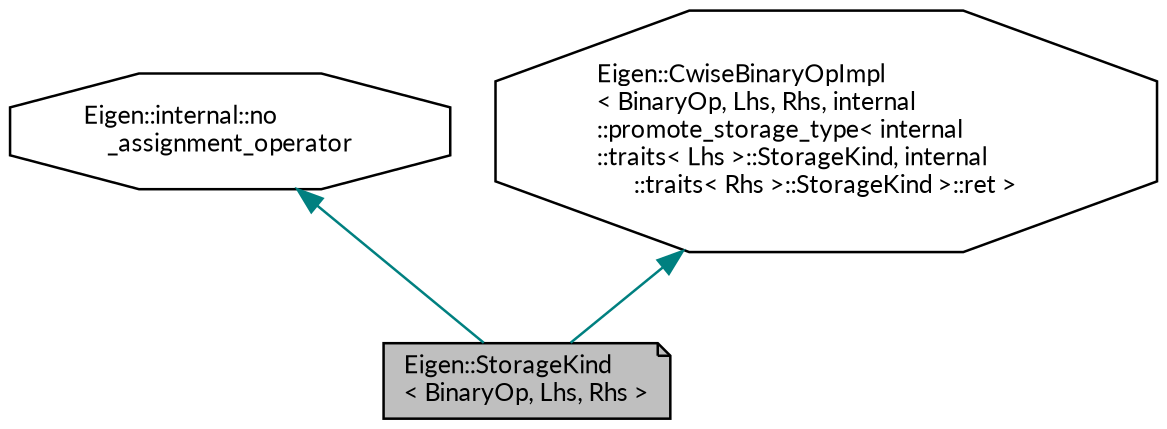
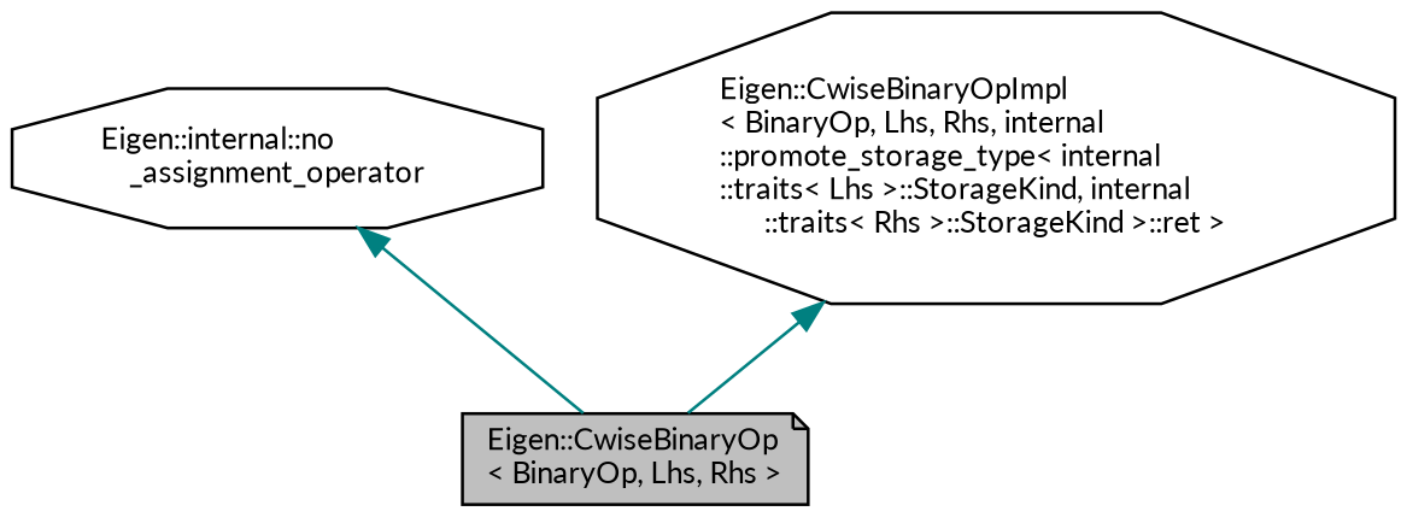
  digraph {
    rankdir=TB
    fontname=Lato
    node [color=black fillcolor=white fontname=Lato fontsize=10 shape=octagon style=filled]
    edge [color=teal dir=back fontname=Lato fontsize=10 labelfontname=Helvetica labelfontsize=10 style=solid]
-   n1 [fillcolor=grey75 fontcolor=black height=0.2 label="Eigen::StorageKind\l\< BinaryOp, Lhs, Rhs \>" shape=note width=0.4]
+   n1 [fillcolor=grey75 fontcolor=black height=0.2 label="Eigen::CwiseBinaryOp\l\< BinaryOp, Lhs, Rhs \>" shape=note width=0.4]
    n2 [height=0.2 label="Eigen::internal::no\l_assignment_operator" width=0.4]
    n3 [height=0.2 label="Eigen::CwiseBinaryOpImpl\l\< BinaryOp, Lhs, Rhs, internal\l::promote_storage_type\< internal\l::traits\< Lhs \>::StorageKind, internal\l::traits\< Rhs \>::StorageKind \>::ret \>" width=0.4]
    n2 -> n1
    n3 -> n1
  }
